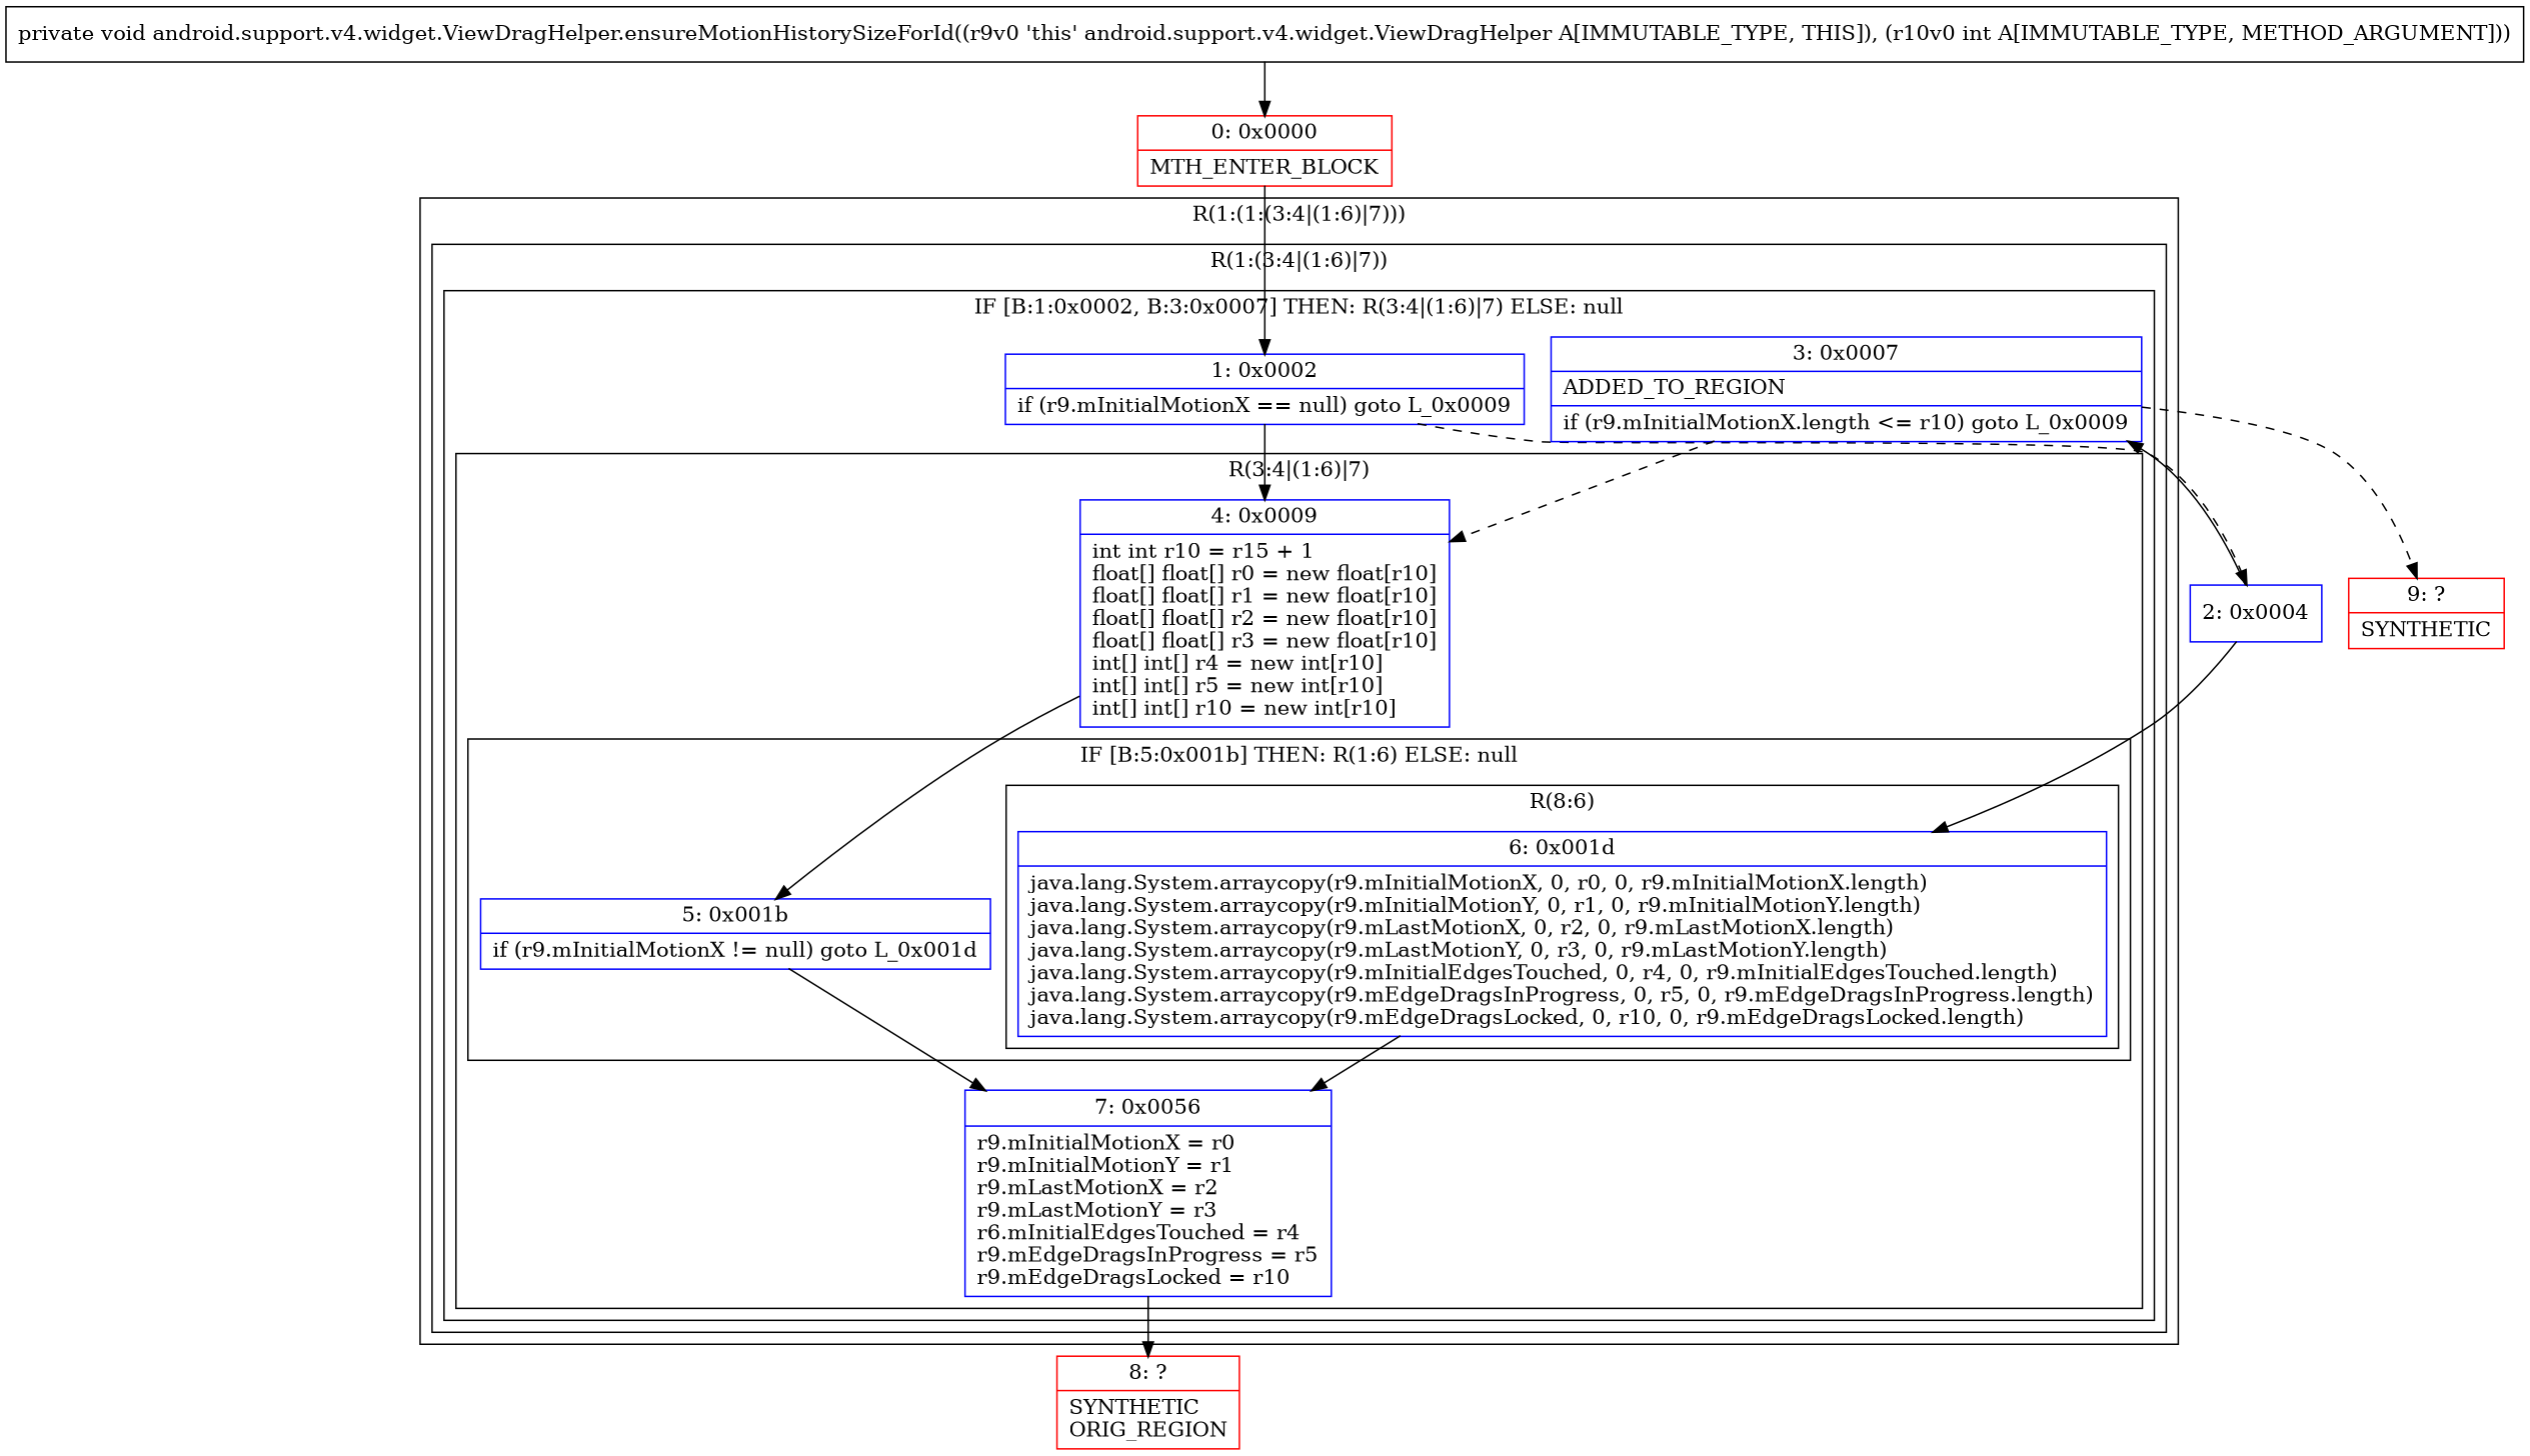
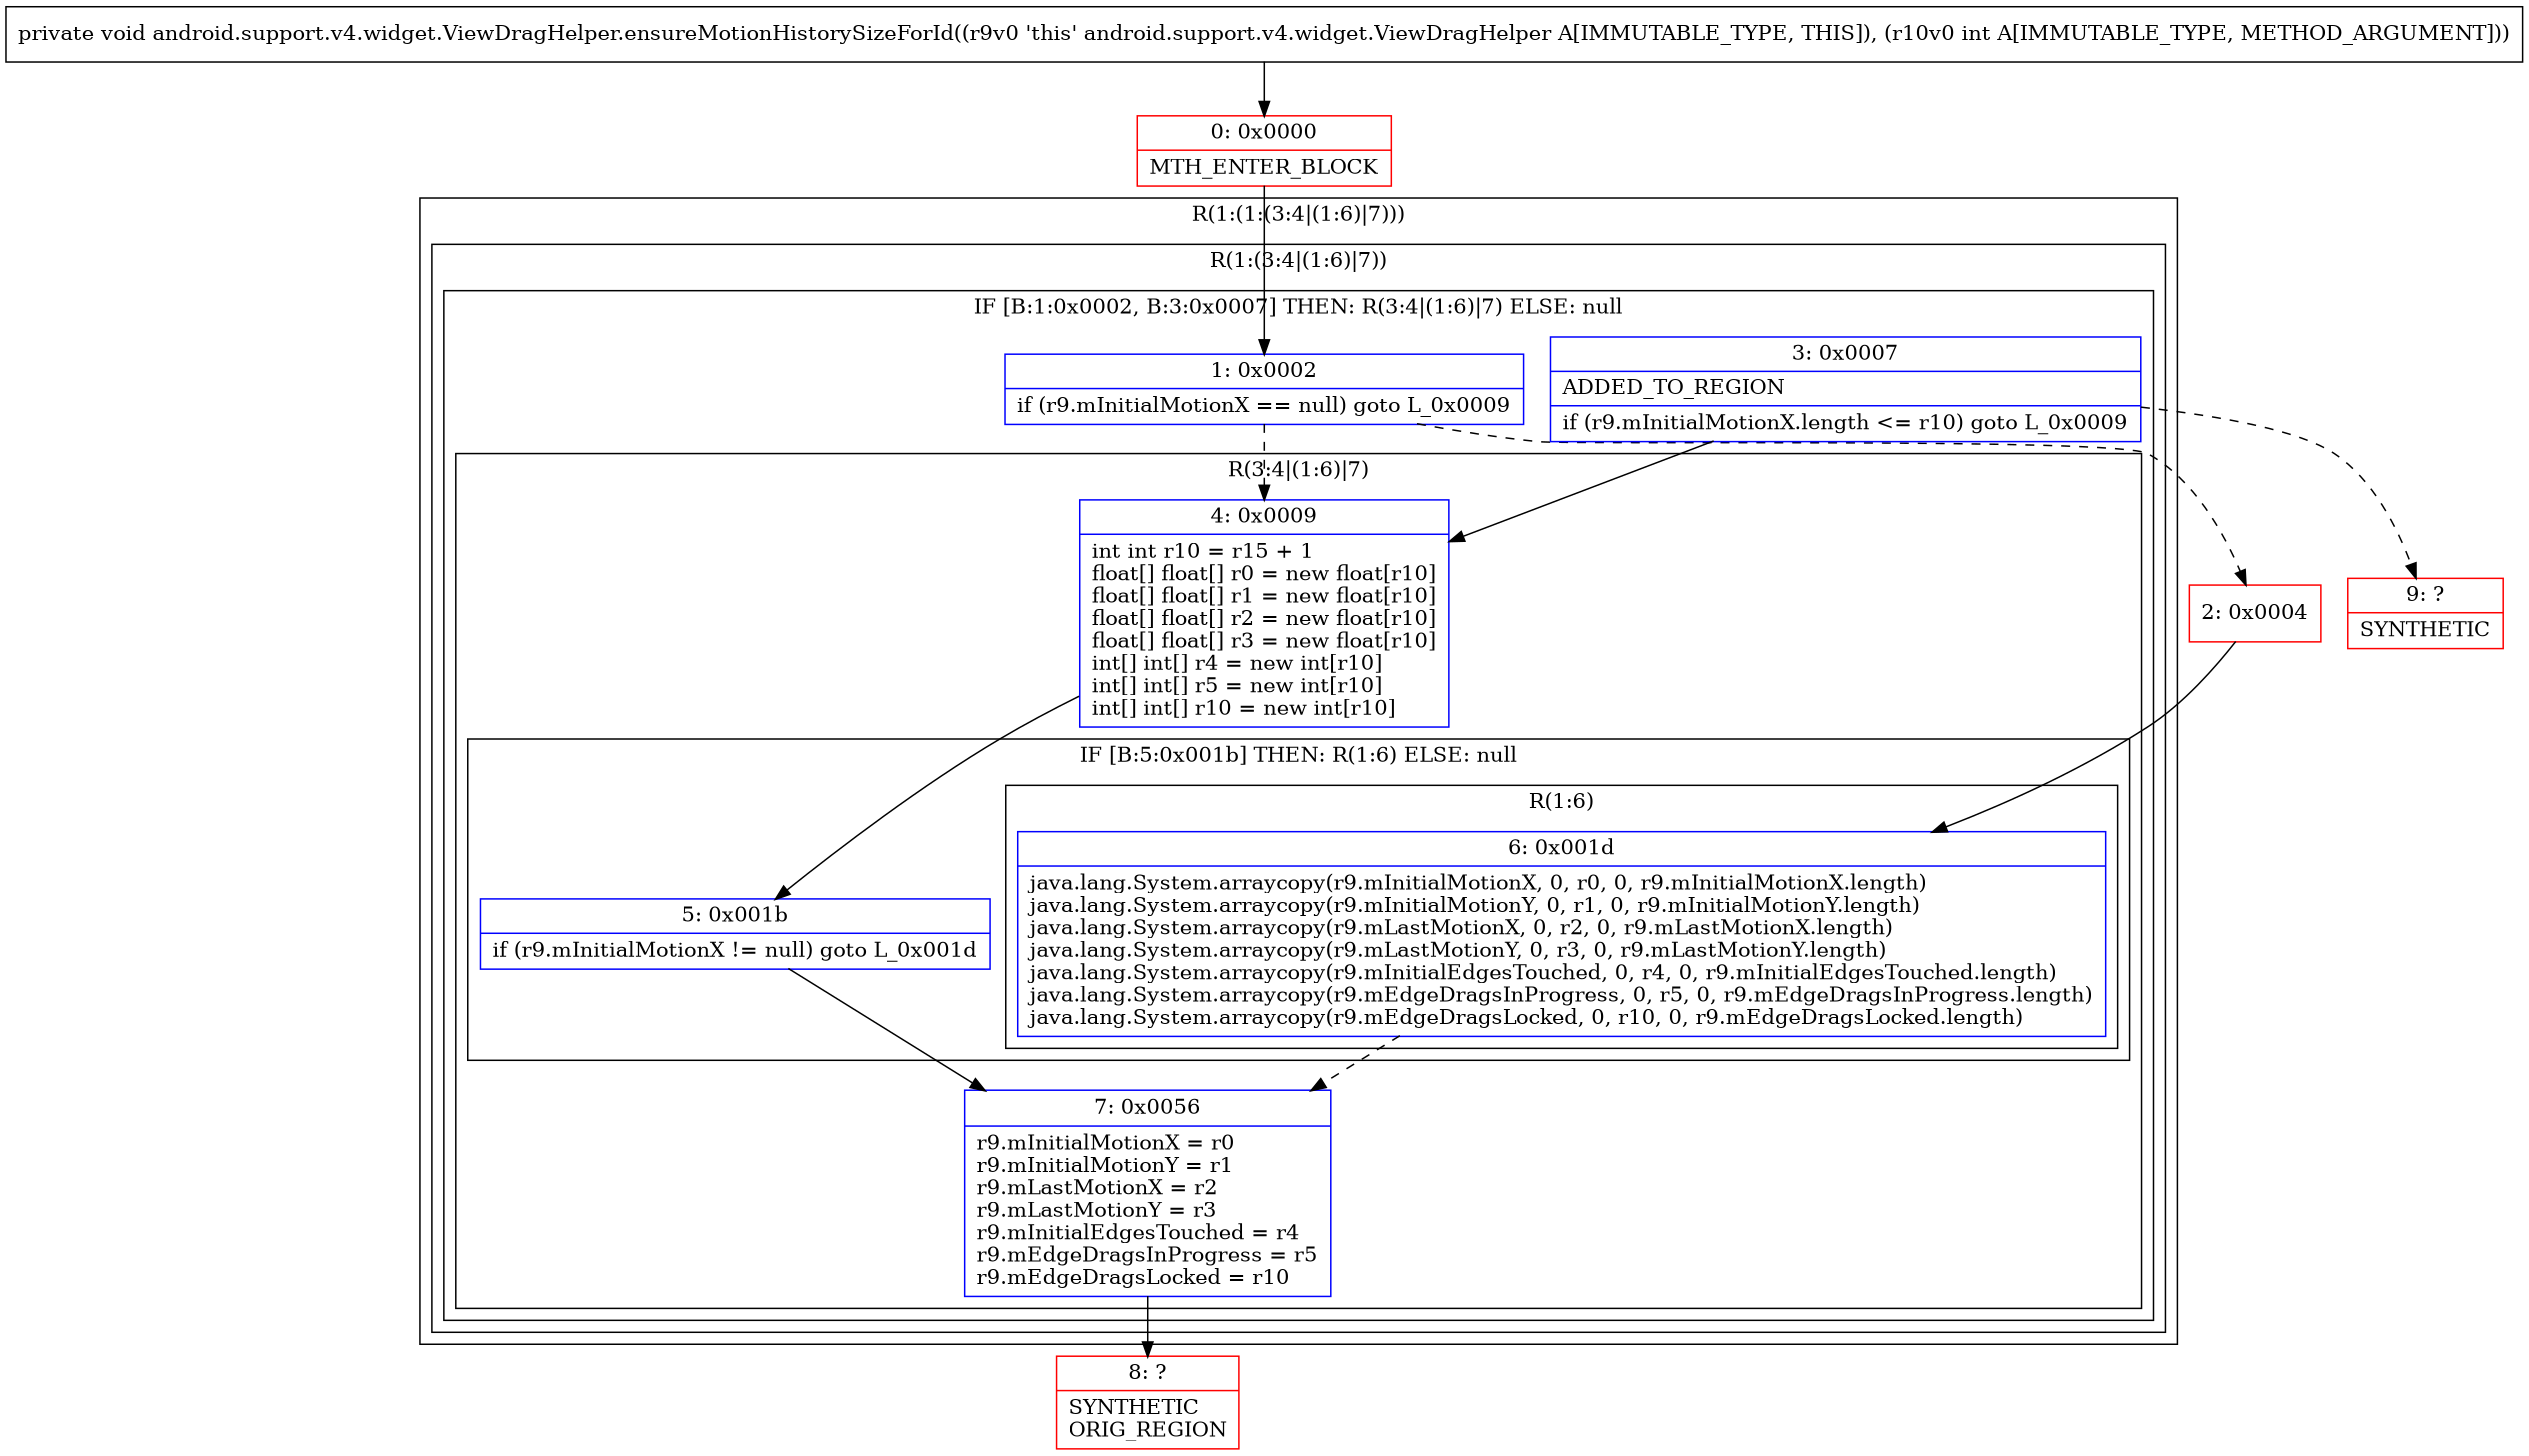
  digraph {
    node [color=blue shape=record]
    n1 [label="{6\:\ 0x001d|java.lang.System.arraycopy(r9.mInitialMotionX, 0, r0, 0, r9.mInitialMotionX.length)\ljava.lang.System.arraycopy(r9.mInitialMotionY, 0, r1, 0, r9.mInitialMotionY.length)\ljava.lang.System.arraycopy(r9.mLastMotionX, 0, r2, 0, r9.mLastMotionX.length)\ljava.lang.System.arraycopy(r9.mLastMotionY, 0, r3, 0, r9.mLastMotionY.length)\ljava.lang.System.arraycopy(r9.mInitialEdgesTouched, 0, r4, 0, r9.mInitialEdgesTouched.length)\ljava.lang.System.arraycopy(r9.mEdgeDragsInProgress, 0, r5, 0, r9.mEdgeDragsInProgress.length)\ljava.lang.System.arraycopy(r9.mEdgeDragsLocked, 0, r10, 0, r9.mEdgeDragsLocked.length)\l}"]
    n2 [label="{5\:\ 0x001b|if (r9.mInitialMotionX != null) goto L_0x001d\l}"]
    n3 [label="{4\:\ 0x0009|int int r10 = r15 + 1\lfloat[] float[] r0 = new float[r10]\lfloat[] float[] r1 = new float[r10]\lfloat[] float[] r2 = new float[r10]\lfloat[] float[] r3 = new float[r10]\lint[] int[] r4 = new int[r10]\lint[] int[] r5 = new int[r10]\lint[] int[] r10 = new int[r10]\l}"]
-   n4 [label="{7\:\ 0x0056|r9.mInitialMotionX = r0\lr9.mInitialMotionY = r1\lr9.mLastMotionX = r2\lr9.mLastMotionY = r3\lr6.mInitialEdgesTouched = r4\lr9.mEdgeDragsInProgress = r5\lr9.mEdgeDragsLocked = r10\l}"]
+   n4 [label="{7\:\ 0x0056|r9.mInitialMotionX = r0\lr9.mInitialMotionY = r1\lr9.mLastMotionX = r2\lr9.mLastMotionY = r3\lr9.mInitialEdgesTouched = r4\lr9.mEdgeDragsInProgress = r5\lr9.mEdgeDragsLocked = r10\l}"]
    n5 [label="{1\:\ 0x0002|if (r9.mInitialMotionX == null) goto L_0x0009\l}"]
    n6 [label="{3\:\ 0x0007|ADDED_TO_REGION\l|if (r9.mInitialMotionX.length \<= r10) goto L_0x0009\l}"]
    n7 [color=red label="{8\:\ ?|SYNTHETIC\lORIG_REGION\l}"]
-   n8 [label="{2\:\ 0x0004}"]
+   n8 [color=red label="{2\:\ 0x0004}"]
    n9 [color=red label="{9\:\ ?|SYNTHETIC\l}"]
    n10 [color=red label="{0\:\ 0x0000|MTH_ENTER_BLOCK\l}"]
    n11 [label="{private void android.support.v4.widget.ViewDragHelper.ensureMotionHistorySizeForId((r9v0 'this' android.support.v4.widget.ViewDragHelper A[IMMUTABLE_TYPE, THIS]), (r10v0 int A[IMMUTABLE_TYPE, METHOD_ARGUMENT])) }" color=""]
    subgraph cluster_1 {
      label="R(1:(1:(3:4|(1:6)|7)))"
      subgraph cluster_2 {
        label="R(1:(3:4|(1:6)|7))"
        subgraph cluster_3 {
          label="IF [B:1:0x0002, B:3:0x0007] THEN: R(3:4|(1:6)|7) ELSE: null"
          n5
          n6
          subgraph cluster_4 {
            label="R(3:4|(1:6)|7)"
            n3
            n4
            subgraph cluster_5 {
              label="IF [B:5:0x001b] THEN: R(1:6) ELSE: null"
              n2
              subgraph cluster_6 {
-               label="R(8:6)"
+               label="R(1:6)"
                n1
              }
            }
          }
        }
      }
    }
-   n1 -> n4
+   n1 -> n4 [style=dashed]
    n2 -> n4 [style=solid]
    n3 -> n2
    n4 -> n7
-   n5 -> n3
+   n5 -> n3 [style=dashed]
    n5 -> n8 [style=dashed]
-   n6 -> n3 [style=dashed]
+   n6 -> n3
    n6 -> n9 [style=dashed]
    n8 -> n1
-   n8 -> n6
    n10 -> n5
    n11 -> n10
  }
